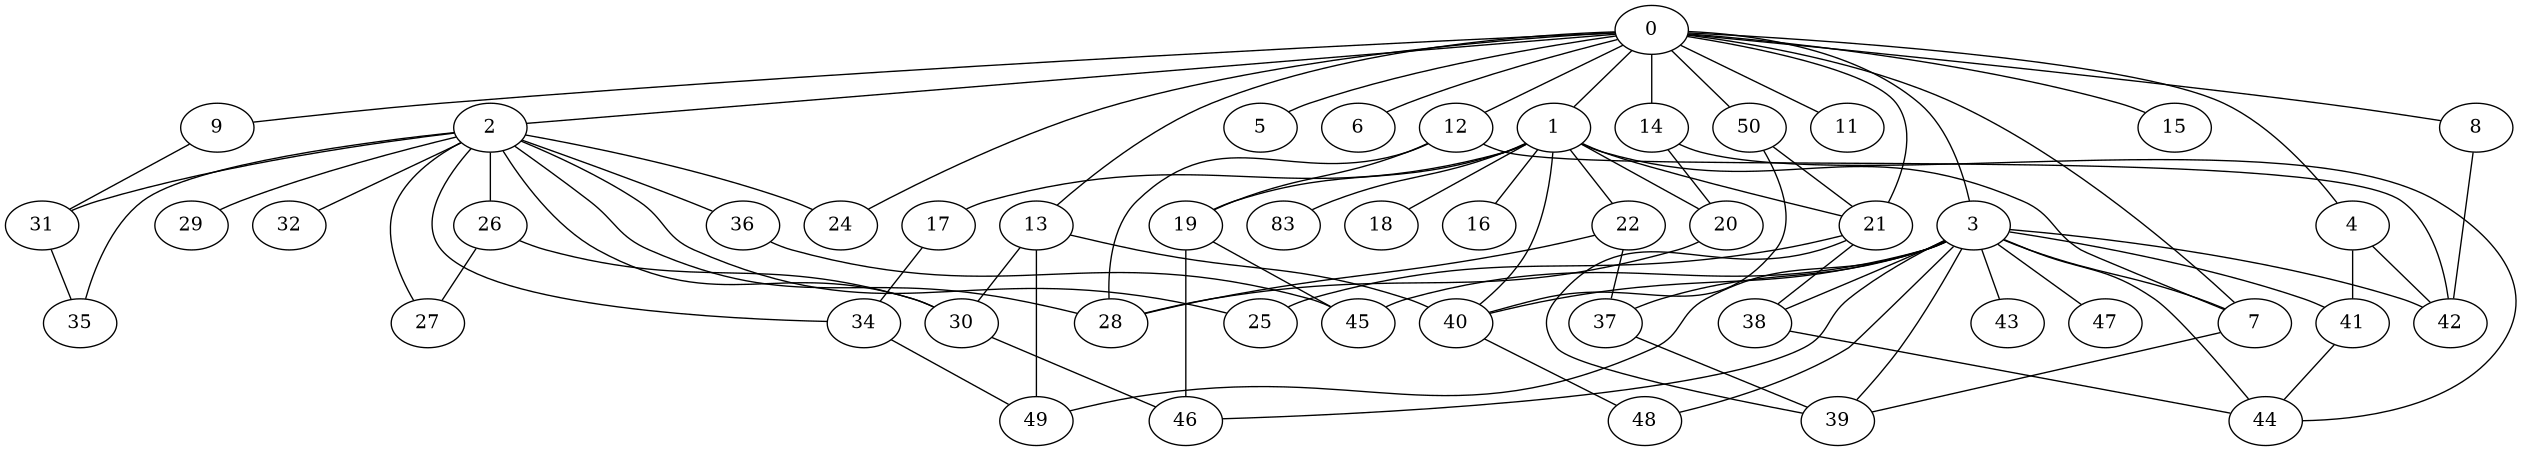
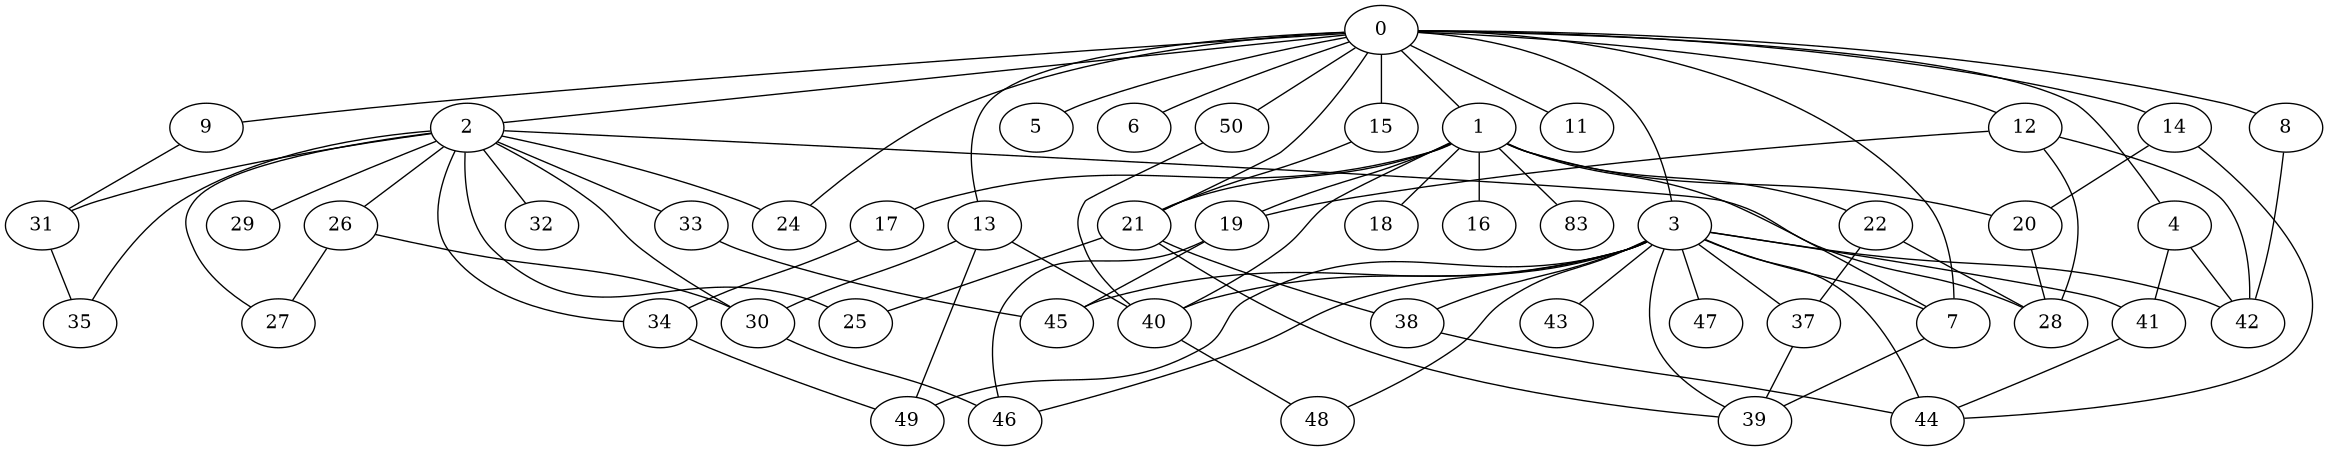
  graph {
    0
    1
    2
    3
    4
    5
    6
    7
    8
    9
    n11 [label=50]
    11
    12
    13
    14
    15
    24
    21
    16
    17
    18
    19
    20
    22
    n25 [label=83]
    40
    32
    34
    35
-   33 [label=36]
+   33
    25
    26
    27
    28
    29
    30
    31
    37
    38
    39
    41
    42
    43
    44
    45
    46
    47
    48
    49
    0 -- 1
    0 -- 2
    0 -- 3
    0 -- 4
    0 -- 5
    0 -- 6
    0 -- 7
    0 -- 8
    0 -- 9
    0 -- n11
    0 -- 11
    0 -- 12
    0 -- 13
    0 -- 14
    0 -- 15
    0 -- 24
    0 -- 21
    1 -- 7
    1 -- 21
    1 -- 16
    1 -- 17
    1 -- 18
    1 -- 19
    1 -- 20
    1 -- 22
    1 -- n25
    1 -- 40
    2 -- 24
    2 -- 32
    2 -- 34
    2 -- 35
    2 -- 33
    2 -- 25
    2 -- 26
    2 -- 27
    2 -- 28
    2 -- 29
    2 -- 30
    2 -- 31
    3 -- 7
    3 -- 40
    3 -- 37
    3 -- 38
    3 -- 39
    3 -- 41
    3 -- 42
    3 -- 43
    3 -- 44
    3 -- 45
    3 -- 46
    3 -- 47
    3 -- 48
    3 -- 49
    4 -- 41
    4 -- 42
    7 -- 39
    8 -- 42
    9 -- 31
    n11 -- 40
    12 -- 19
    12 -- 28
    12 -- 42
    13 -- 40
    13 -- 30
    13 -- 49
    14 -- 20
    14 -- 44
-   n11 -- 21
+   15 -- 21
    21 -- 25
    21 -- 38
    21 -- 39
    17 -- 34
    19 -- 45
    19 -- 46
    20 -- 28
    22 -- 28
    22 -- 37
    40 -- 48
    34 -- 49
    33 -- 45
    26 -- 27
    26 -- 30
    30 -- 46
    31 -- 35
    37 -- 39
    38 -- 44
    41 -- 44
  }
